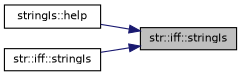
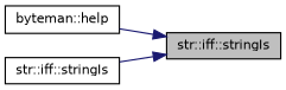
  digraph {
    rankdir=RL
    node [color=black fillcolor=white fontname=Helvetica fontsize=10 shape=record style=filled]
    edge [color=midnightblue dir=back fontname=Helvetica fontsize=10 labelfontname=Helvetica labelfontsize=10 style=solid]
    n1 [fillcolor=grey75 fontcolor=black height=0.2 label="str::iff::stringIs" width=0.4]
-   n2 [height=0.2 label="stringIs::help" width=0.4]
+   n2 [height=0.2 label="byteman::help" width=0.4]
    n3 [height=0.2 label="str::iff::stringIs" width=0.4]
    n1 -> n2
    n1 -> n3
  }
